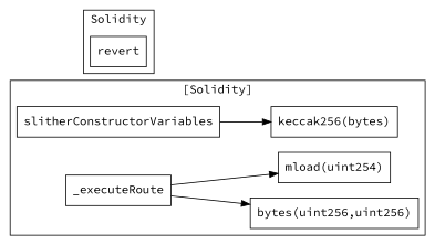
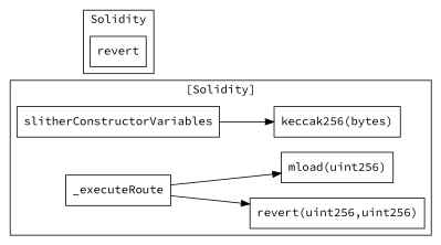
  strict digraph {
    fontname="Source Code Pro"
    rankdir=LR
    node [fontname="Source Code Pro" shape=box]
    edge [fontname="Source Code Pro"]
    n1 [label=slitherConstructorVariables]
    "keccak256(bytes)"
    n3 [label=_executeRoute]
-   "revert(uint256,uint256)" [label="bytes(uint256,uint256)"]
-   "mload(uint256)" [label="mload(uint254)"]
+   "revert(uint256,uint256)"
+   "mload(uint256)"
    n6 [label=revert]
    subgraph cluster_1 {
      label="[Solidity]"
      n1
      "keccak256(bytes)"
      n3
      "revert(uint256,uint256)"
      "mload(uint256)"
    }
    subgraph cluster_2 {
      label=Solidity
      n6
    }
    n1 -> "keccak256(bytes)"
    n3 -> "revert(uint256,uint256)"
    n3 -> "mload(uint256)"
  }
